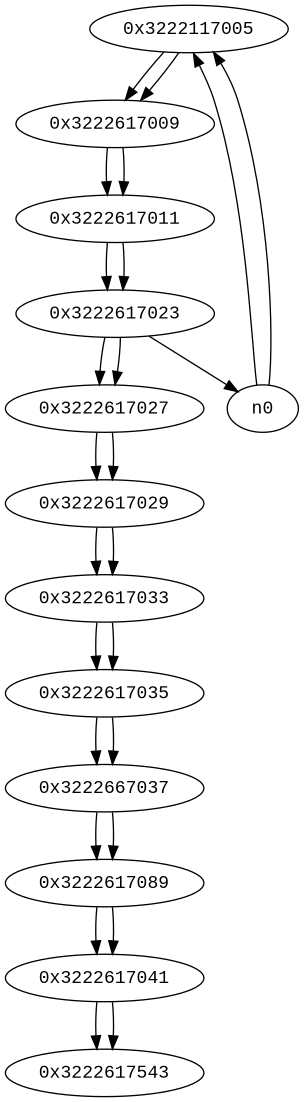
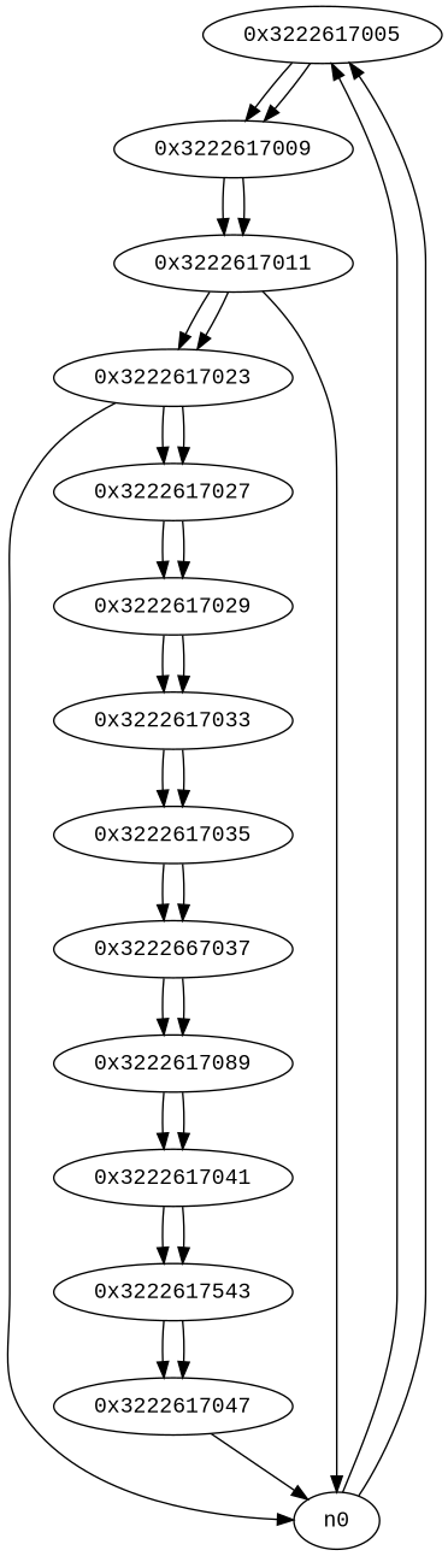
  digraph {
    fontname="Liberation Mono"
    node [fontname="Liberation Mono"]
    edge [fontname="Liberation Mono"]
-   n1 [label="0x3222117005"]
+   n1 [label="0x3222617005"]
    n2 [label="0x3222617009"]
    n3 [label="0x3222617011"]
    n4 [label="0x3222617023"]
    n0
    n5 [label="0x3222617027"]
    n6 [label="0x3222617029"]
    n7 [label="0x3222617033"]
    n8 [label="0x3222617035"]
    n9 [label="0x3222667037"]
    n10 [label="0x3222617089"]
    n11 [label="0x3222617041"]
    n12 [label="0x3222617543"]
+   n13 [label="0x3222617047"]
    n1 -> n2
    n1 -> n2
    n2 -> n3
    n2 -> n3
    n3 -> n4
    n3 -> n4
+   n3 -> n0
    n4 -> n0
    n4 -> n5
    n4 -> n5
    n0 -> n1
    n0 -> n1
    n5 -> n6
    n5 -> n6
    n6 -> n7
    n6 -> n7
    n7 -> n8
    n7 -> n8
    n8 -> n9
    n8 -> n9
    n9 -> n10
    n9 -> n10
    n10 -> n11
    n10 -> n11
    n11 -> n12
    n11 -> n12
+   n12 -> n13
+   n12 -> n13
+   n13 -> n0
  }
